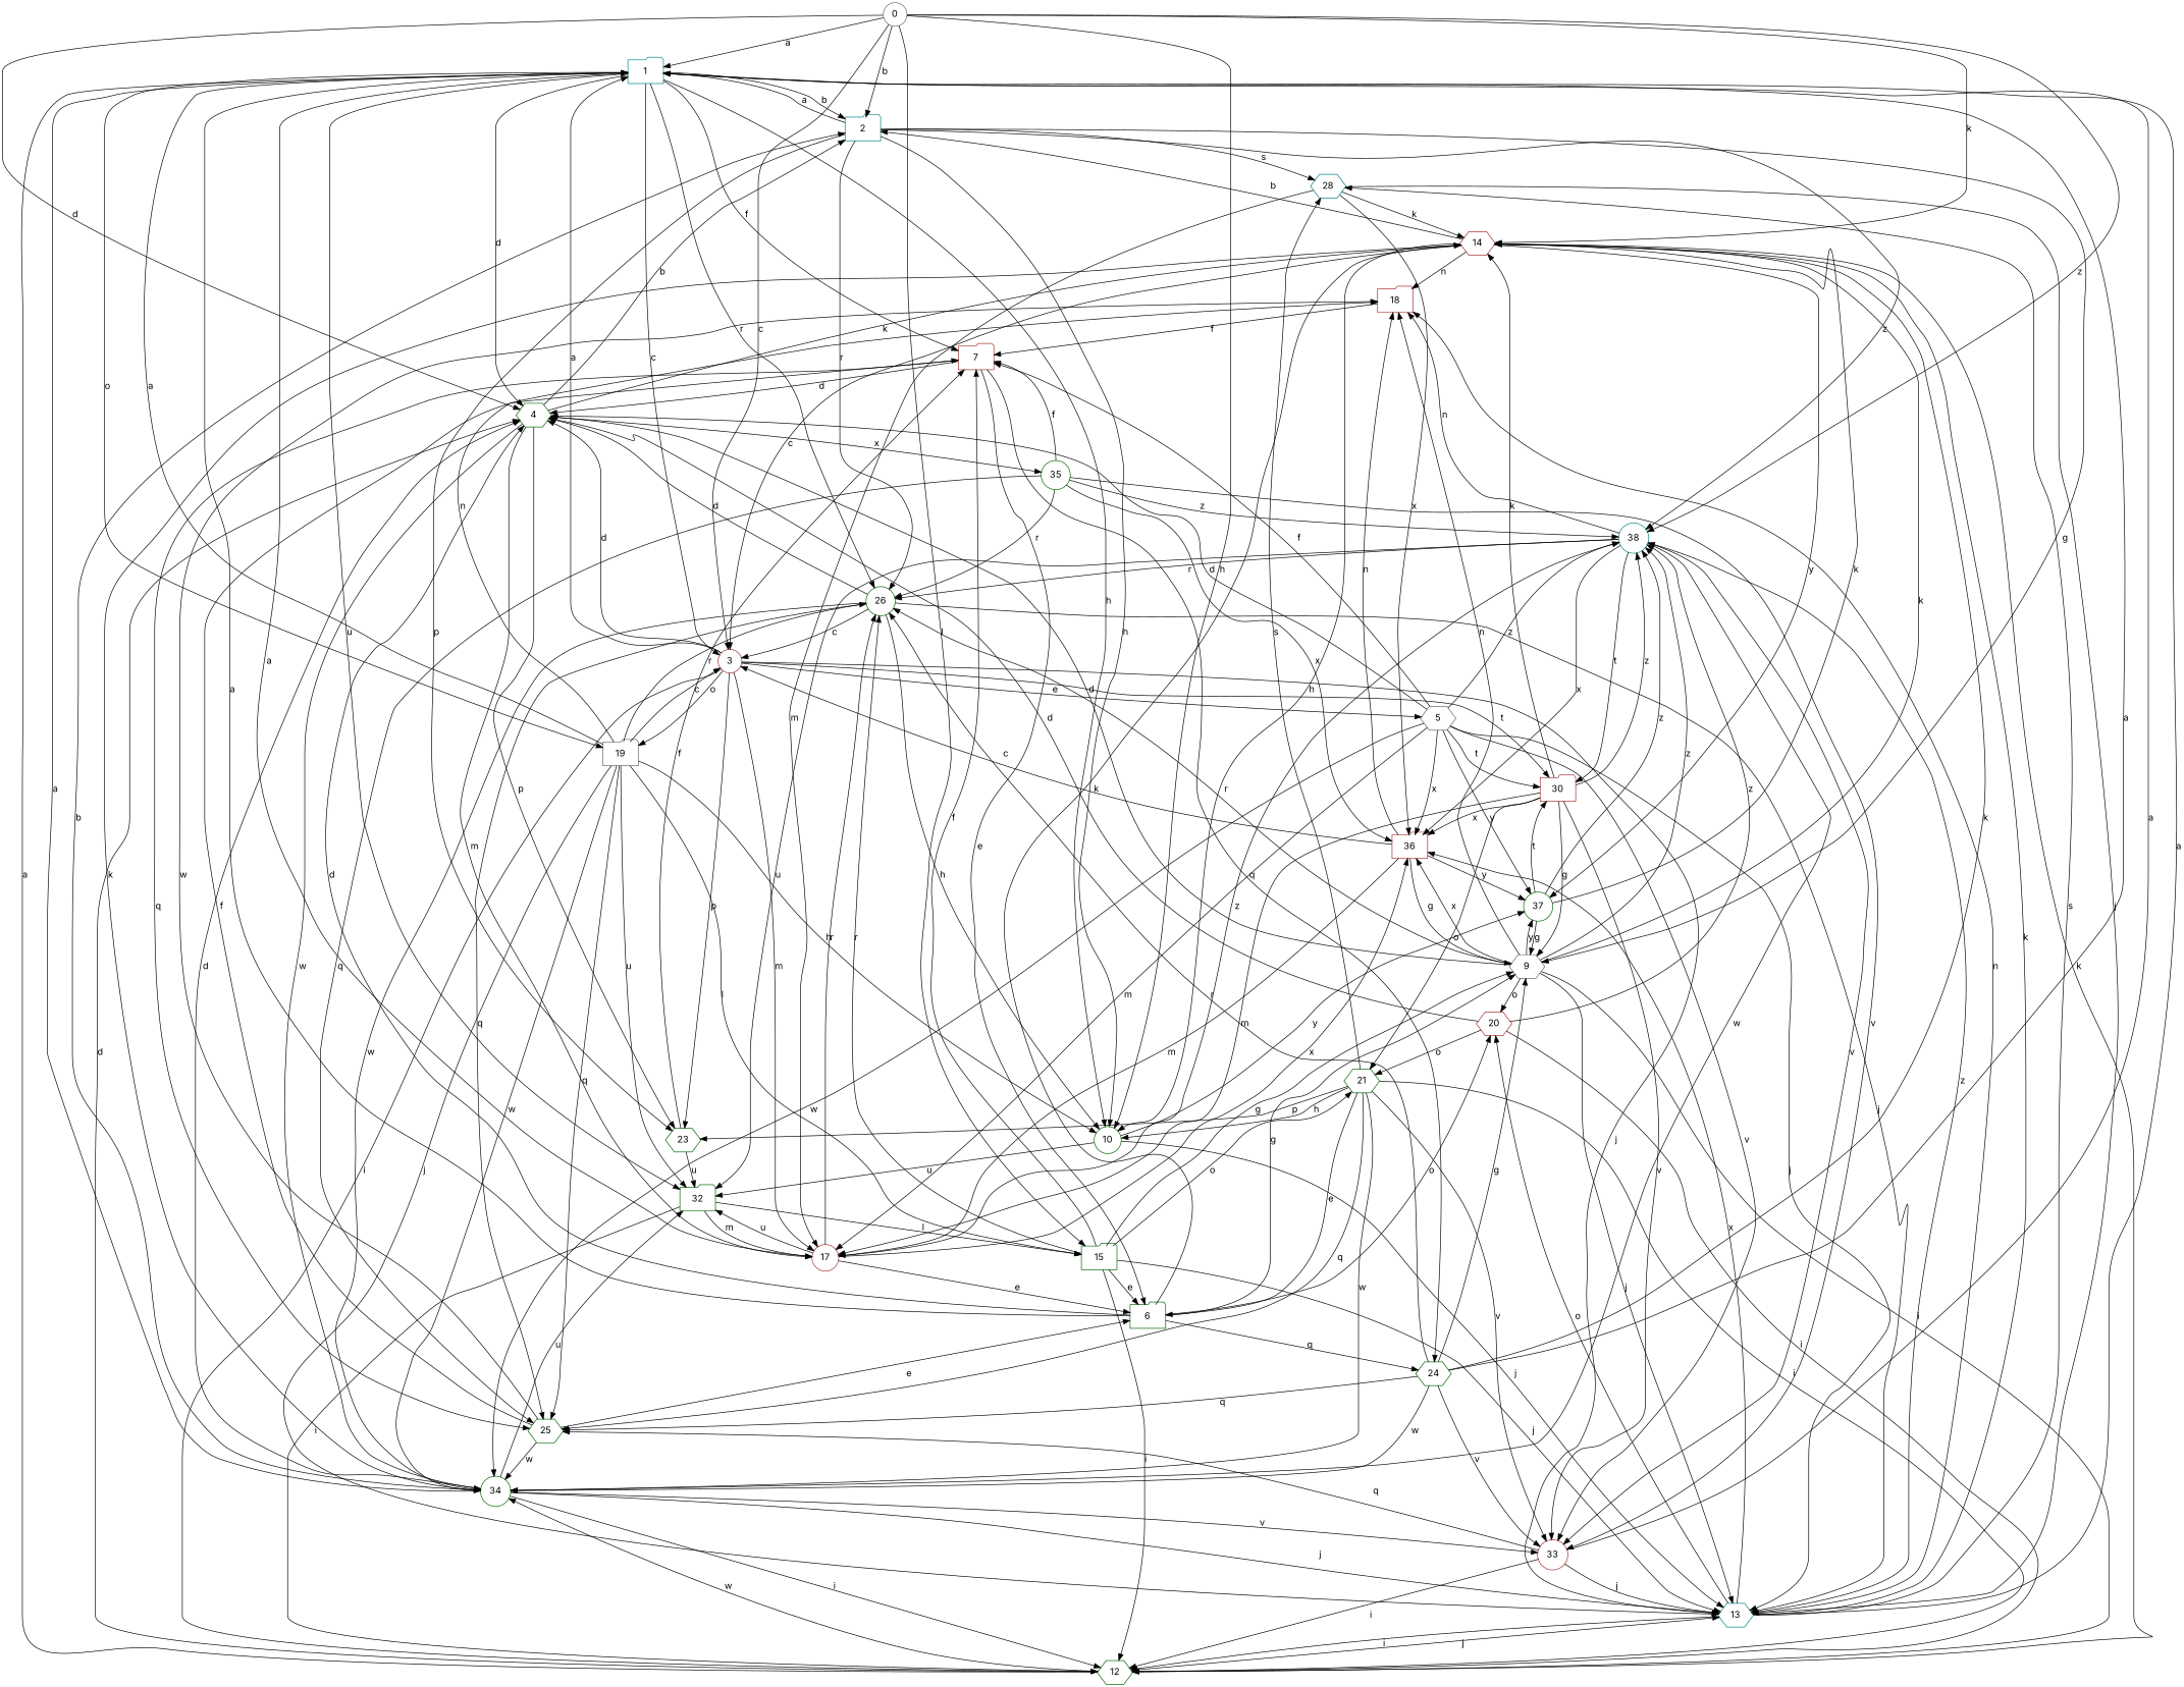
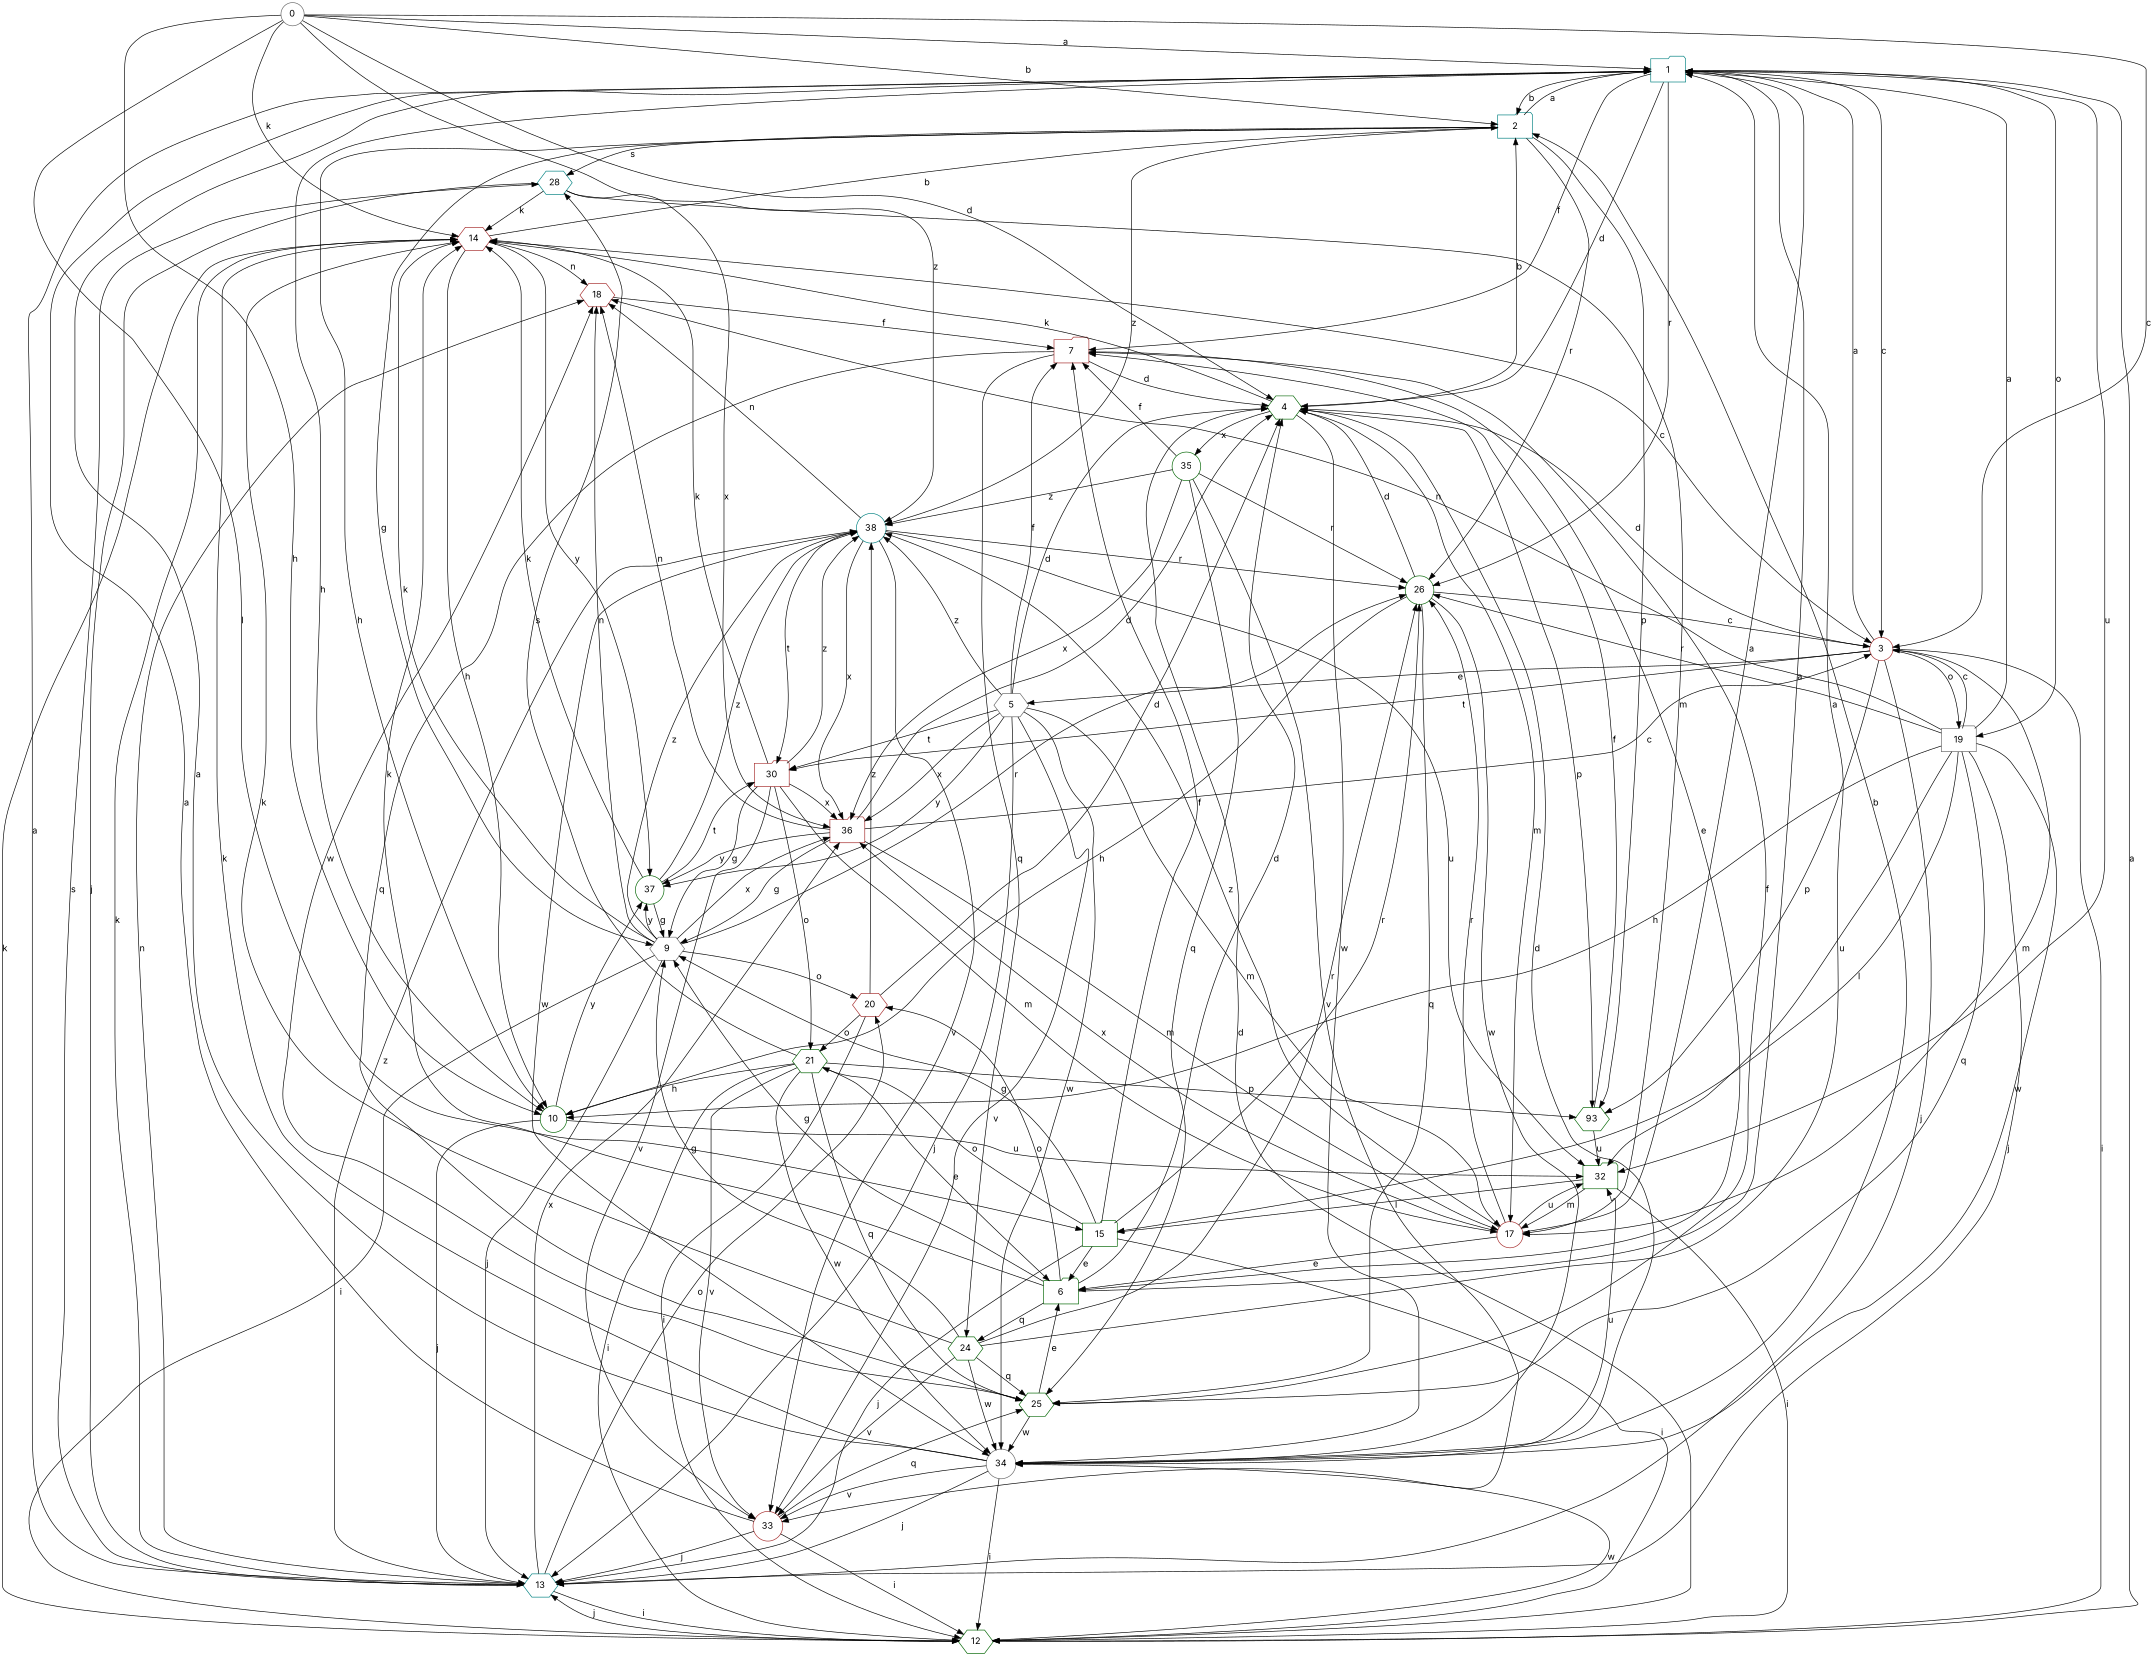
  strict digraph {
    fontname=Inter
    node [color=darkgreen fontname=Inter shape=hexagon]
    edge [fontname=Inter]
    0 [color=gray40 shape=circle]
    1 [color=teal shape=folder]
    2 [color=teal shape=folder]
    3 [color=brown shape=circle]
    4
    10 [shape=circle]
    14 [color=brown]
    15 [shape=folder]
    38 [color=teal shape=circle]
    7 [color=brown shape=folder]
    19 [color=gray40 shape=folder]
    26 [shape=circle]
    32 [shape=folder]
    9 [color=gray40]
-   23
+   23 [label=93]
    28 [color=teal]
    5 [color=gray40]
    12
    13 [color=teal]
    17 [color=brown shape=circle]
    30 [color=brown shape=folder]
-   34 [shape=circle]
+   34 [color=gray40 shape=circle]
    35 [shape=circle]
    37 [shape=circle]
-   18 [color=brown shape=folder]
+   18 [color=brown]
    6 [shape=folder]
    21
    33 [color=brown shape=circle]
    36 [color=brown shape=folder]
    24
    25
    20 [color=brown]
    0 -> 1 [label=a]
    0 -> 2 [label=b]
    0 -> 3 [label=c]
    0 -> 4 [label=d]
    0 -> 10 [label=h]
    0 -> 14 [label=k]
    0 -> 15 [label=l]
    0 -> 38 [label=z]
    1 -> 2 [label=b]
    1 -> 3 [label=c]
    1 -> 4 [label=d]
    1 -> 10 [label=h]
    1 -> 7 [label=f]
    1 -> 19 [label=o]
    1 -> 26 [label=r]
    1 -> 32 [label=u]
    2 -> 1 [label=a]
    2 -> 10 [label=h]
    2 -> 38 [label=z]
    2 -> 26 [label=r]
    2 -> 9 [label=g]
    2 -> 23 [label=p]
    2 -> 28 [label=s]
    3 -> 1 [label=a]
    3 -> 4 [label=d]
    3 -> 19 [label=o]
    3 -> 23 [label=p]
    3 -> 5 [label=e]
    3 -> 12 [label=i]
    3 -> 13 [label=j]
    3 -> 17 [label=m]
    3 -> 30 [label=t]
    4 -> 2 [label=b]
    4 -> 14 [label=k]
    4 -> 23 [label=p]
    4 -> 17 [label=m]
    4 -> 34 [label=w]
    4 -> 35 [label=x]
    10 -> 32 [label=u]
    10 -> 13 [label=j]
    10 -> 37 [label=y]
    14 -> 2 [label=b]
    14 -> 3 [label=c]
    14 -> 10 [label=h]
    14 -> 37 [label=y]
    14 -> 18 [label=n]
    15 -> 7 [label=f]
    15 -> 26 [label=r]
    15 -> 9 [label=g]
    15 -> 12 [label=i]
    15 -> 13 [label=j]
    15 -> 6 [label=e]
    15 -> 21 [label=o]
    38 -> 26 [label=r]
    38 -> 32 [label=u]
    38 -> 30 [label=t]
    38 -> 34 [label=w]
    38 -> 18 [label=n]
    38 -> 33 [label=v]
    38 -> 36 [label=x]
    7 -> 4 [label=d]
    7 -> 6 [label=e]
    7 -> 24 [label=q]
    7 -> 25 [label=q]
    19 -> 1 [label=a]
    19 -> 3 [label=c]
    19 -> 10 [label=h]
    19 -> 15 [label=l]
    19 -> 26 [label=r]
    19 -> 32 [label=u]
    19 -> 13 [label=j]
    19 -> 34 [label=w]
    19 -> 18 [label=n]
    19 -> 25 [label=q]
    26 -> 3 [label=c]
    26 -> 4 [label=d]
    26 -> 10 [label=h]
-   26 -> 13 [label=j]
    26 -> 34 [label=w]
    26 -> 25 [label=q]
    32 -> 15 [label=l]
    32 -> 12 [label=i]
    32 -> 17 [label=m]
    9 -> 14 [label=k]
    9 -> 38 [label=z]
    9 -> 26 [label=r]
    9 -> 12 [label=i]
    9 -> 13 [label=j]
    9 -> 37 [label=y]
    9 -> 18 [label=n]
    9 -> 36 [label=x]
    9 -> 20 [label=o]
    23 -> 7 [label=f]
    23 -> 32 [label=u]
    28 -> 14 [label=k]
    28 -> 13 [label=j]
    28 -> 17 [label=m]
    28 -> 36 [label=x]
    5 -> 4 [label=d]
    5 -> 38 [label=z]
    5 -> 7 [label=f]
    5 -> 13 [label=j]
    5 -> 17 [label=m]
    5 -> 30 [label=t]
    5 -> 34 [label=w]
    5 -> 37 [label=y]
    5 -> 33 [label=v]
    5 -> 36 [label=x]
    12 -> 1 [label=a]
    12 -> 4 [label=d]
    12 -> 14 [label=k]
    12 -> 13 [label=j]
    12 -> 34 [label=w]
    13 -> 1 [label=a]
    13 -> 14 [label=k]
    13 -> 38 [label=z]
    13 -> 28 [label=s]
    13 -> 12 [label=i]
    13 -> 18 [label=n]
    13 -> 36 [label=x]
    13 -> 20 [label=o]
    17 -> 1 [label=a]
    17 -> 38 [label=z]
    17 -> 26 [label=r]
    17 -> 32 [label=u]
    17 -> 6 [label=e]
    17 -> 36 [label=x]
    30 -> 14 [label=k]
    30 -> 38 [label=z]
    30 -> 9 [label=g]
    30 -> 17 [label=m]
    30 -> 21 [label=o]
    30 -> 33 [label=v]
    30 -> 36 [label=x]
    34 -> 1 [label=a]
    34 -> 2 [label=b]
    34 -> 4 [label=d]
    34 -> 14 [label=k]
    34 -> 32 [label=u]
    34 -> 12 [label=i]
    34 -> 13 [label=j]
    34 -> 33 [label=v]
    35 -> 38 [label=z]
    35 -> 7 [label=f]
    35 -> 26 [label=r]
    35 -> 33 [label=v]
    35 -> 36 [label=x]
    35 -> 25 [label=q]
    37 -> 14 [label=k]
    37 -> 38 [label=z]
    37 -> 9 [label=g]
    37 -> 30 [label=t]
    18 -> 7 [label=f]
    6 -> 1 [label=a]
    6 -> 4 [label=d]
    6 -> 14 [label=k]
    6 -> 9 [label=g]
    6 -> 24 [label=q]
    6 -> 20 [label=o]
    21 -> 10 [label=h]
    21 -> 23 [label=p]
    21 -> 28 [label=s]
    21 -> 12 [label=i]
    21 -> 34 [label=w]
    21 -> 6 [label=e]
    21 -> 33 [label=v]
    21 -> 25 [label=q]
    33 -> 1 [label=a]
    33 -> 12 [label=i]
    33 -> 13 [label=j]
    33 -> 25 [label=q]
    36 -> 3 [label=c]
-   9 -> 4 [label=d]
+   36 -> 4 [label=d]
    36 -> 9 [label=g]
    36 -> 17 [label=m]
    36 -> 37 [label=y]
    36 -> 18 [label=n]
    24 -> 1 [label=a]
    24 -> 14 [label=k]
    24 -> 26 [label=r]
    24 -> 9 [label=g]
    24 -> 34 [label=w]
    24 -> 33 [label=v]
    24 -> 25 [label=q]
    25 -> 7 [label=f]
    25 -> 34 [label=w]
    25 -> 18 [label=w]
    25 -> 6 [label=e]
    20 -> 4 [label=d]
    20 -> 38 [label=z]
    20 -> 12 [label=i]
    20 -> 21 [label=o]
  }
